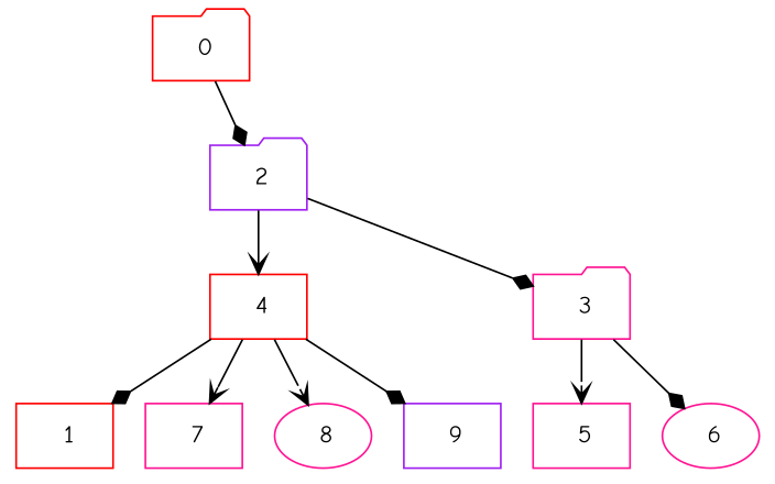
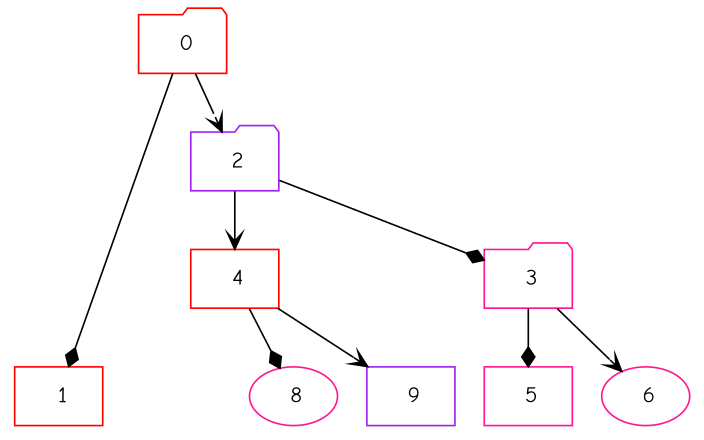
  digraph {
    fontname="Comic Neue"
    node [color=deeppink fontname="Comic Neue" shape=box]
    edge [arrowhead=diamond fontname="Comic Neue"]
    " 0" [color=red shape=folder]
    " 1" [color=red]
    " 2" [color=purple shape=folder]
    " 4" [color=red]
    " 3" [shape=folder]
-   " 7"
    " 8" [shape=ellipse]
    " 9" [color=purple]
    " 5"
    " 6" [shape=ellipse]
-   " 4" -> " 1"
-   " 0" -> " 2"
+   " 0" -> " 1"
+   " 0" -> " 2" [arrowhead=vee]
    " 2" -> " 4" [arrowhead=vee]
    " 2" -> " 3"
-   " 4" -> " 7" [arrowhead=vee]
-   " 4" -> " 8" [arrowhead=vee]
-   " 4" -> " 9"
-   " 3" -> " 5" [arrowhead=vee]
-   " 3" -> " 6"
+   " 4" -> " 8"
+   " 4" -> " 9" [arrowhead=vee]
+   " 3" -> " 5"
+   " 3" -> " 6" [arrowhead=vee]
  }
